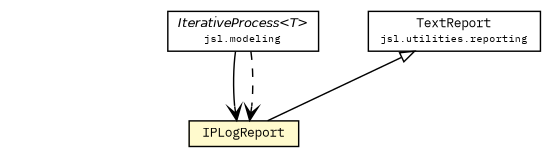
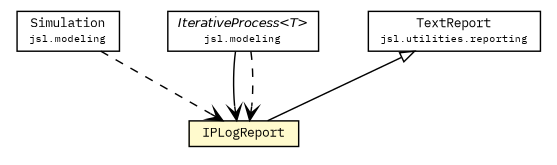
  digraph {
    fontname="IBM Plex Mono"
    nodesep=0.25
    ranksep=0.5
    node [fontcolor=black fontname="IBM Plex Mono" fontsize=9.0 shape=plaintext]
    edge [arrowhead=open color=black fontcolor=black fontname="IBM Plex Mono" fontsize=10.0 headport=p labelfontname=Helvetica labelfontsize=10 tailport=p]
+   n1 [label=<<table title="jsl.modeling.Simulation" border="0" cellborder="1" cellspacing="0" cellpadding="2" port="p" href="../../modeling/Simulation.html"> 		<tr><td><table border="0" cellspacing="0" cellpadding="1"> <tr><td align="center" balign="center"> Simulation </td></tr> <tr><td align="center" balign="center"><font point-size="7.0"> jsl.modeling </font></td></tr> 		</table></td></tr> 		</table>>]
    n2 [label=<<table title="jsl.observers.textfile.IPLogReport" border="0" cellborder="1" cellspacing="0" cellpadding="2" port="p" bgcolor="lemonChiffon" href="./IPLogReport.html"> 		<tr><td><table border="0" cellspacing="0" cellpadding="1"> <tr><td align="center" balign="center"> IPLogReport </td></tr> 		</table></td></tr> 		</table>>]
    n3 [label=<<table title="jsl.modeling.IterativeProcess" border="0" cellborder="1" cellspacing="0" cellpadding="2" port="p" href="../../modeling/IterativeProcess.html"> 		<tr><td><table border="0" cellspacing="0" cellpadding="1"> <tr><td align="center" balign="center"><font face="Helvetica-Oblique"> IterativeProcess&lt;T&gt; </font></td></tr> <tr><td align="center" balign="center"><font point-size="7.0"> jsl.modeling </font></td></tr> 		</table></td></tr> 		</table>>]
    n4 [label=<<table title="jsl.utilities.reporting.TextReport" border="0" cellborder="1" cellspacing="0" cellpadding="2" port="p" href="../../utilities/reporting/TextReport.html"> 		<tr><td><table border="0" cellspacing="0" cellpadding="1"> <tr><td align="center" balign="center"> TextReport </td></tr> <tr><td align="center" balign="center"><font point-size="7.0"> jsl.utilities.reporting </font></td></tr> 		</table></td></tr> 		</table>>]
+   n1 -> n2 [style=dashed]
    n3 -> n2
    n3 -> n2 [style=dashed]
    n4 -> n2 [arrowtail=empty dir=back fontsize=10 arrowhead="" color="" fontcolor=""]
  }
